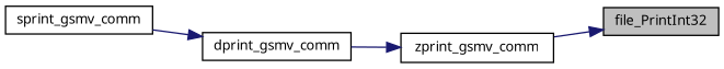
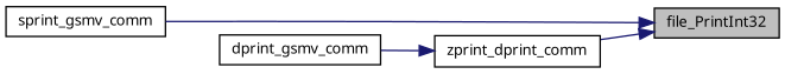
  digraph {
    fontname="Noto Sans"
    rankdir=RL
    node [color=black fillcolor=white fontname="Noto Sans" fontsize=10 shape=record style=filled]
    edge [color=midnightblue dir=back fontname="Noto Sans" fontsize=10 labelfontname=Helvetica labelfontsize=10 style=solid]
    n1 [fillcolor=grey75 fontcolor=black height=0.2 label=file_PrintInt32 width=0.4]
    n2 [height=0.2 label=sprint_gsmv_comm width=0.4]
-   n3 [height=0.2 label=zprint_gsmv_comm width=0.4]
+   n3 [height=0.2 label=zprint_dprint_comm width=0.4]
    n4 [height=0.2 label=dprint_gsmv_comm width=0.4]
-   n4 -> n2
+   n1 -> n2
    n1 -> n3
    n3 -> n4
  }
